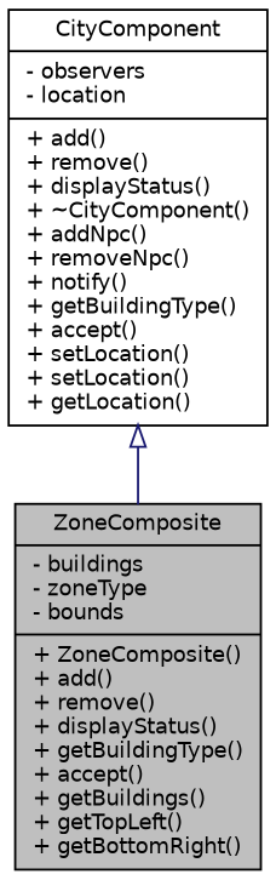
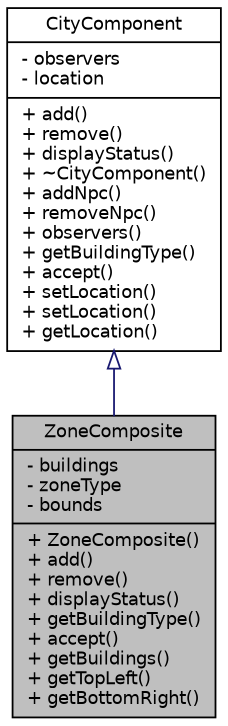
  digraph {
    node [color=black fontname=Helvetica fontsize=10 shape=record style=filled]
    n1 [fillcolor=grey75 fontcolor=black height=0.2 label="{ZoneComposite\n|- buildings\l- zoneType\l- bounds\l|+ ZoneComposite()\l+ add()\l+ remove()\l+ displayStatus()\l+ getBuildingType()\l+ accept()\l+ getBuildings()\l+ getTopLeft()\l+ getBottomRight()\l}" width=0.4]
-   n2 [fillcolor=white height=0.2 label="{CityComponent\n|- observers\l- location\l|+ add()\l+ remove()\l+ displayStatus()\l+ ~CityComponent()\l+ addNpc()\l+ removeNpc()\l+ notify()\l+ getBuildingType()\l+ accept()\l+ setLocation()\l+ setLocation()\l+ getLocation()\l}" width=0.4]
+   n2 [fillcolor=white height=0.2 label="{CityComponent\n|- observers\l- location\l|+ add()\l+ remove()\l+ displayStatus()\l+ ~CityComponent()\l+ addNpc()\l+ removeNpc()\l+ observers()\l+ getBuildingType()\l+ accept()\l+ setLocation()\l+ setLocation()\l+ getLocation()\l}" width=0.4]
    n2 -> n1 [arrowtail=onormal color=midnightblue dir=back fontname=Helvetica fontsize=10 labelfontname=Helvetica labelfontsize=10 style=solid]
  }
